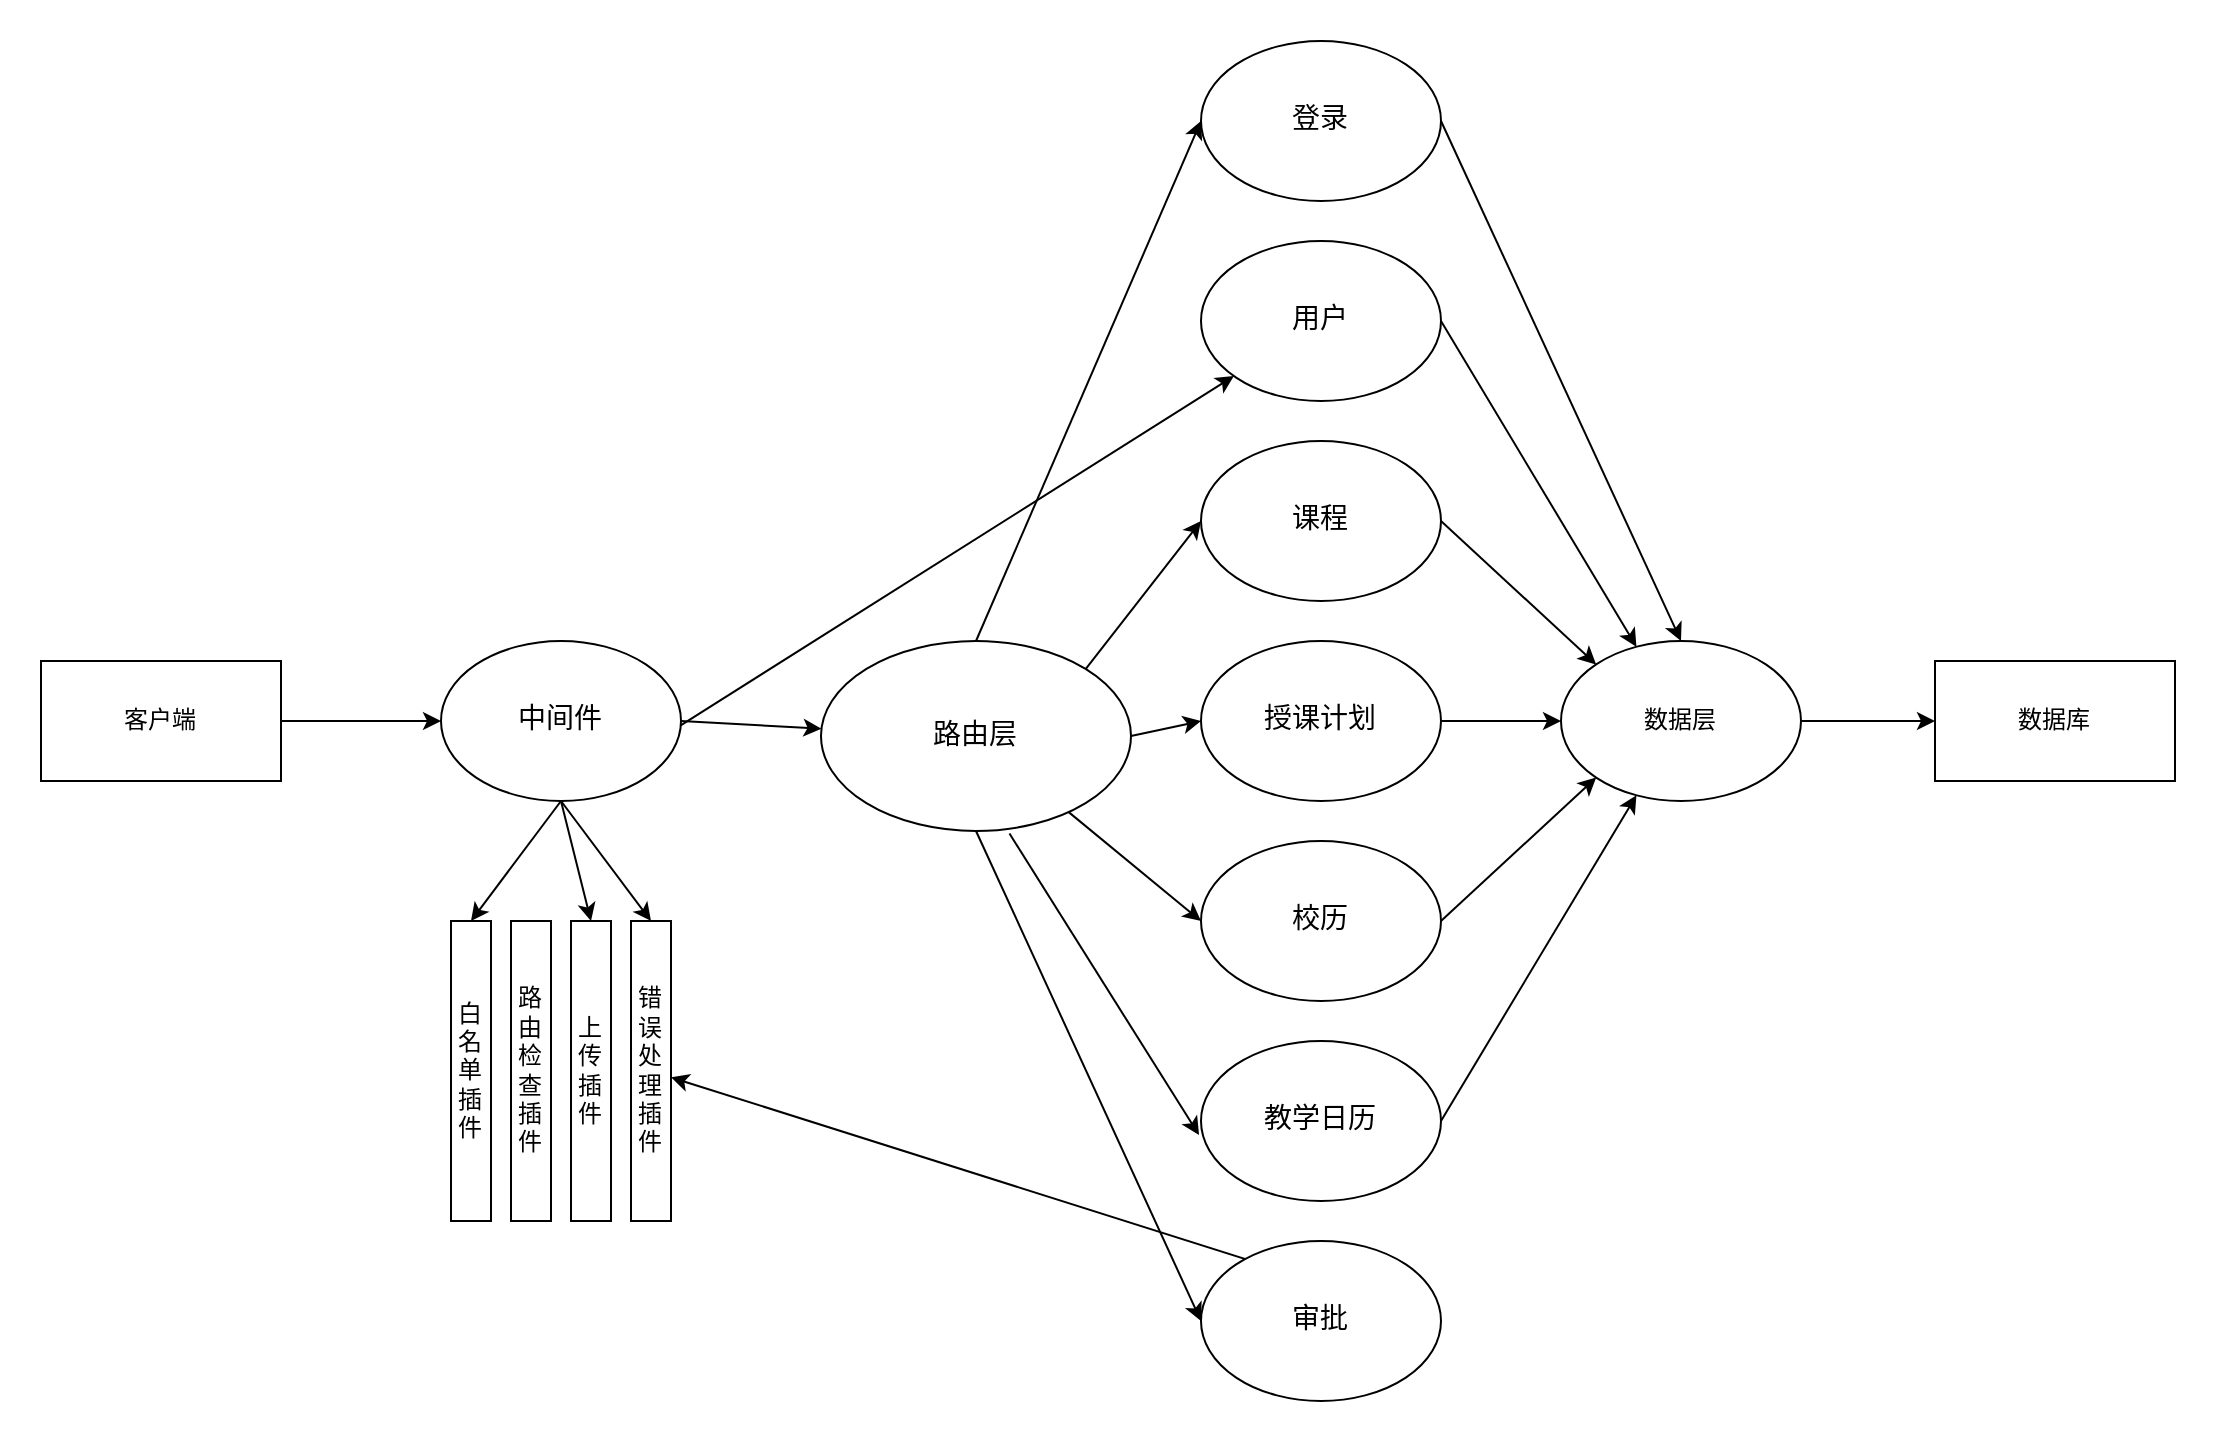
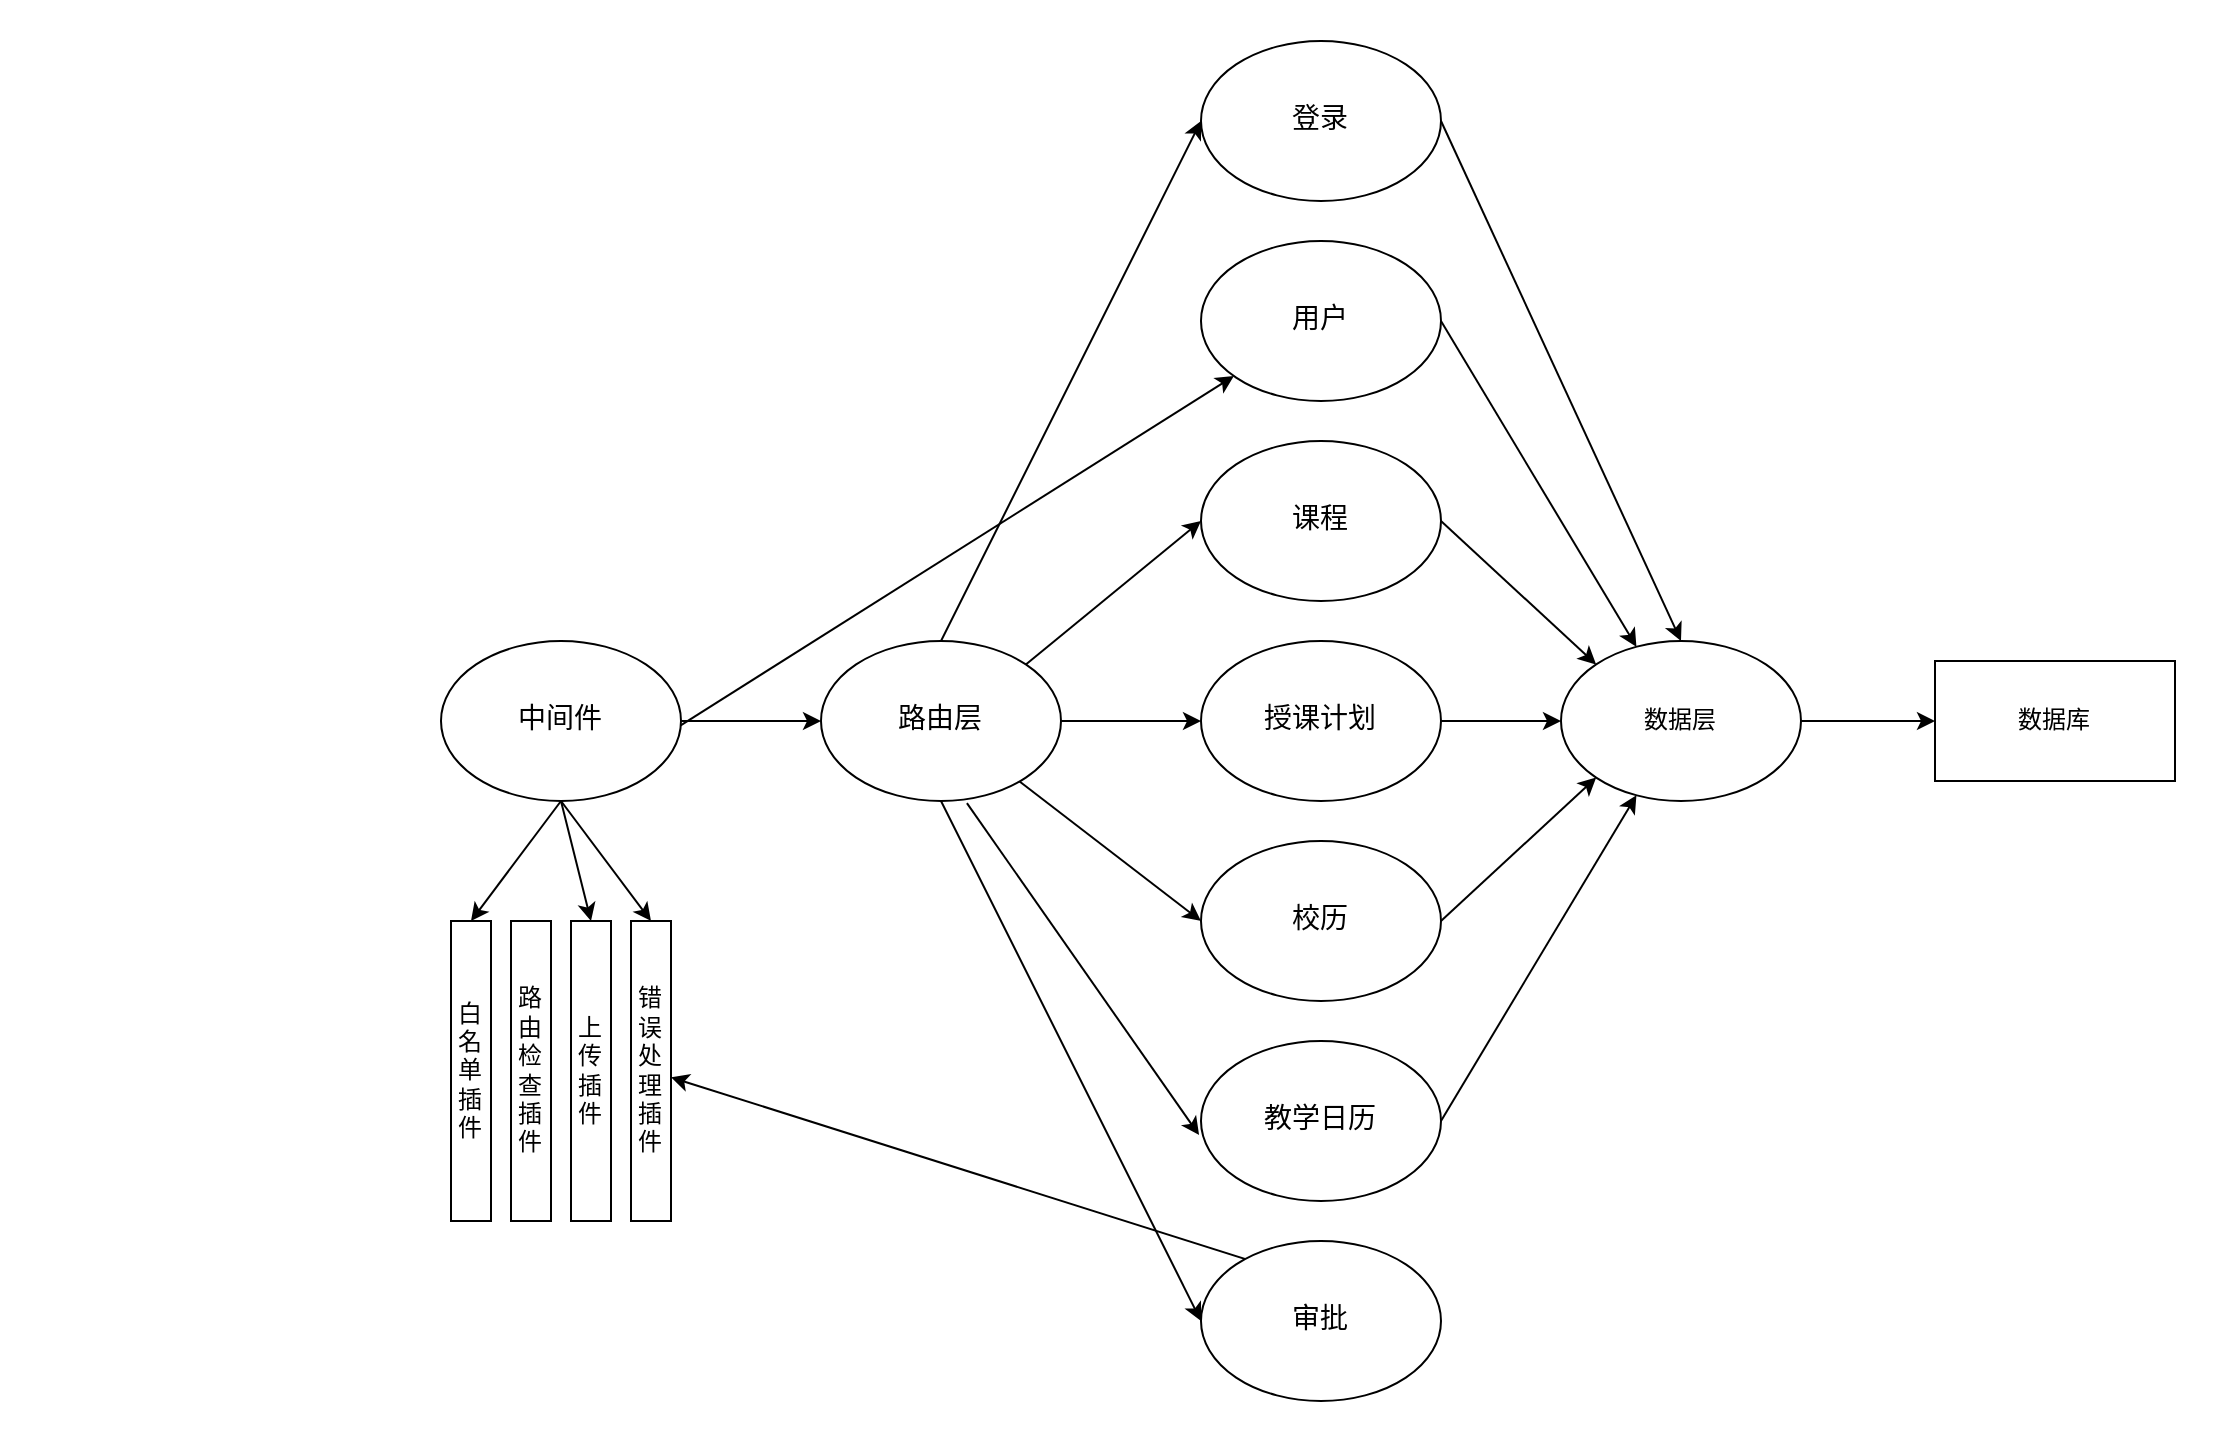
  <mxCell id="0" />
  <mxCell id="1" parent="0" />
  <mxCell id="2" style="edgeStyle=none;html=1;exitX=1;exitY=0.5;exitDx=0;exitDy=0;" edge="1" parent="1" source="7" target="14"><mxGeometry relative="1" as="geometry" /></mxCell>
  <mxCell id="3" style="edgeStyle=none;html=1;exitX=0.5;exitY=1;exitDx=0;exitDy=0;entryX=0.5;entryY=0;entryDx=0;entryDy=0;" edge="1" parent="1" source="7" target="34"><mxGeometry relative="1" as="geometry" /></mxCell>
  <mxCell id="4" style="edgeStyle=none;html=1;exitX=0.5;exitY=1;exitDx=0;exitDy=0;" edge="1" parent="1" source="7" target="20"><mxGeometry relative="1" as="geometry" /></mxCell>
  <mxCell id="5" style="edgeStyle=none;html=1;exitX=0.5;exitY=1;exitDx=0;exitDy=0;entryX=0.5;entryY=0;entryDx=0;entryDy=0;" edge="1" parent="1" source="7" target="36"><mxGeometry relative="1" as="geometry" /></mxCell>
  <mxCell id="6" style="edgeStyle=none;html=1;exitX=0.5;exitY=1;exitDx=0;exitDy=0;entryX=0.5;entryY=0;entryDx=0;entryDy=0;" edge="1" parent="1" source="7" target="37"><mxGeometry relative="1" as="geometry" /></mxCell>
  <mxCell id="7" value="&lt;span lang=&quot;EN-US&quot; style=&quot;font-size: 10.5pt ; font-family: &amp;#34;times new roman&amp;#34; , serif&quot;&gt;中间件&lt;/span&gt;" style="ellipse;whiteSpace=wrap;html=1;" vertex="1" parent="1"><mxGeometry x="220" y="320" width="120" height="80" as="geometry" /></mxCell>
  <mxCell id="8" style="edgeStyle=none;html=1;exitX=0.5;exitY=0;exitDx=0;exitDy=0;entryX=0;entryY=0.5;entryDx=0;entryDy=0;" edge="1" parent="1" source="14" target="18"><mxGeometry relative="1" as="geometry" /></mxCell>
  <mxCell id="9" style="edgeStyle=none;html=1;entryX=0;entryY=0.5;entryDx=0;entryDy=0;" edge="1" parent="1" source="14" target="26"><mxGeometry relative="1" as="geometry" /></mxCell>
  <mxCell id="10" style="edgeStyle=none;html=1;exitX=0.608;exitY=1.013;exitDx=0;exitDy=0;entryX=-0.008;entryY=0.588;entryDx=0;entryDy=0;entryPerimeter=0;exitPerimeter=0;" edge="1" parent="1" source="14" target="28"><mxGeometry relative="1" as="geometry" /></mxCell>
  <mxCell id="11" style="edgeStyle=none;html=1;exitX=0.5;exitY=1;exitDx=0;exitDy=0;entryX=0;entryY=0.5;entryDx=0;entryDy=0;" edge="1" parent="1" source="14" target="30"><mxGeometry relative="1" as="geometry" /></mxCell>
  <mxCell id="12" style="edgeStyle=none;html=1;exitX=1;exitY=0.5;exitDx=0;exitDy=0;entryX=0;entryY=0.5;entryDx=0;entryDy=0;" edge="1" parent="1" source="14" target="24"><mxGeometry relative="1" as="geometry" /></mxCell>
  <mxCell id="13" style="edgeStyle=none;html=1;exitX=1;exitY=0;exitDx=0;exitDy=0;entryX=0;entryY=0.5;entryDx=0;entryDy=0;" edge="1" parent="1" source="14" target="22"><mxGeometry relative="1" as="geometry" /></mxCell>
- <mxCell id="14" value="&lt;span lang=&quot;EN-US&quot; style=&quot;font-size: 10.5pt ; font-family: &amp;#34;times new roman&amp;#34; , serif&quot;&gt;路由层&lt;/span&gt;" style="ellipse;whiteSpace=wrap;html=1;" vertex="1" parent="1"><mxGeometry x="410" y="320" width="155" height="95" as="geometry" /></mxCell>
- <mxCell id="15" style="edgeStyle=none;html=1;exitX=1;exitY=0.5;exitDx=0;exitDy=0;entryX=0;entryY=0.5;entryDx=0;entryDy=0;" edge="1" parent="1" source="16" target="7"><mxGeometry relative="1" as="geometry" /></mxCell>
- <mxCell id="16" value="客户端" style="rounded=0;whiteSpace=wrap;html=1;" vertex="1" parent="1"><mxGeometry x="20" y="330" width="120" height="60" as="geometry" /></mxCell>
+ <mxCell id="14" value="&lt;span lang=&quot;EN-US&quot; style=&quot;font-size: 10.5pt ; font-family: &amp;#34;times new roman&amp;#34; , serif&quot;&gt;路由层&lt;/span&gt;" style="ellipse;whiteSpace=wrap;html=1;" vertex="1" parent="1"><mxGeometry x="410" y="320" width="120" height="80" as="geometry" /></mxCell>
  <mxCell id="17" style="edgeStyle=none;html=1;exitX=1;exitY=0.5;exitDx=0;exitDy=0;entryX=0.5;entryY=0;entryDx=0;entryDy=0;" edge="1" parent="1" source="18" target="32"><mxGeometry relative="1" as="geometry" /></mxCell>
  <mxCell id="18" value="&lt;span lang=&quot;EN-US&quot; style=&quot;font-size: 10.5pt ; font-family: &amp;#34;times new roman&amp;#34; , serif&quot;&gt;登录&lt;/span&gt;" style="ellipse;whiteSpace=wrap;html=1;" vertex="1" parent="1"><mxGeometry x="600" y="20" width="120" height="80" as="geometry" /></mxCell>
  <mxCell id="19" style="edgeStyle=none;html=1;exitX=1;exitY=0.5;exitDx=0;exitDy=0;" edge="1" parent="1" source="20" target="32"><mxGeometry relative="1" as="geometry" /></mxCell>
  <mxCell id="20" value="&lt;span lang=&quot;EN-US&quot; style=&quot;font-size: 10.5pt ; font-family: &amp;#34;times new roman&amp;#34; , serif&quot;&gt;用户&lt;/span&gt;" style="ellipse;whiteSpace=wrap;html=1;" vertex="1" parent="1"><mxGeometry x="600" y="120" width="120" height="80" as="geometry" /></mxCell>
  <mxCell id="21" style="edgeStyle=none;html=1;exitX=1;exitY=0.5;exitDx=0;exitDy=0;entryX=0;entryY=0;entryDx=0;entryDy=0;" edge="1" parent="1" source="22" target="32"><mxGeometry relative="1" as="geometry" /></mxCell>
  <mxCell id="22" value="&lt;span lang=&quot;EN-US&quot; style=&quot;font-size: 10.5pt ; font-family: &amp;#34;times new roman&amp;#34; , serif&quot;&gt;课程&lt;/span&gt;" style="ellipse;whiteSpace=wrap;html=1;" vertex="1" parent="1"><mxGeometry x="600" y="220" width="120" height="80" as="geometry" /></mxCell>
  <mxCell id="23" style="edgeStyle=none;html=1;exitX=1;exitY=0.5;exitDx=0;exitDy=0;entryX=0;entryY=0.5;entryDx=0;entryDy=0;" edge="1" parent="1" source="24" target="32"><mxGeometry relative="1" as="geometry" /></mxCell>
  <mxCell id="24" value="&lt;span lang=&quot;EN-US&quot; style=&quot;font-size: 10.5pt ; font-family: &amp;#34;times new roman&amp;#34; , serif&quot;&gt;授课计划&lt;/span&gt;" style="ellipse;whiteSpace=wrap;html=1;" vertex="1" parent="1"><mxGeometry x="600" y="320" width="120" height="80" as="geometry" /></mxCell>
  <mxCell id="25" style="edgeStyle=none;html=1;exitX=1;exitY=0.5;exitDx=0;exitDy=0;entryX=0;entryY=1;entryDx=0;entryDy=0;" edge="1" parent="1" source="26" target="32"><mxGeometry relative="1" as="geometry" /></mxCell>
  <mxCell id="26" value="&lt;span lang=&quot;EN-US&quot; style=&quot;font-size: 10.5pt ; font-family: &amp;#34;times new roman&amp;#34; , serif&quot;&gt;校历&lt;/span&gt;" style="ellipse;whiteSpace=wrap;html=1;" vertex="1" parent="1"><mxGeometry x="600" y="420" width="120" height="80" as="geometry" /></mxCell>
  <mxCell id="27" style="edgeStyle=none;html=1;exitX=1;exitY=0.5;exitDx=0;exitDy=0;" edge="1" parent="1" source="28" target="32"><mxGeometry relative="1" as="geometry" /></mxCell>
  <mxCell id="28" value="&lt;span lang=&quot;EN-US&quot; style=&quot;font-size: 10.5pt ; font-family: &amp;#34;times new roman&amp;#34; , serif&quot;&gt;教学日历&lt;/span&gt;" style="ellipse;whiteSpace=wrap;html=1;" vertex="1" parent="1"><mxGeometry x="600" y="520" width="120" height="80" as="geometry" /></mxCell>
  <mxCell id="29" style="edgeStyle=none;html=1;exitX=1;exitY=0.5;exitDx=0;exitDy=0;" edge="1" parent="1" source="30" target="37"><mxGeometry relative="1" as="geometry" /></mxCell>
  <mxCell id="30" value="&lt;span lang=&quot;EN-US&quot; style=&quot;font-size: 10.5pt ; font-family: &amp;#34;times new roman&amp;#34; , serif&quot;&gt;审批&lt;/span&gt;" style="ellipse;whiteSpace=wrap;html=1;" vertex="1" parent="1"><mxGeometry x="600" y="620" width="120" height="80" as="geometry" /></mxCell>
  <mxCell id="31" style="edgeStyle=none;html=1;exitX=1;exitY=0.5;exitDx=0;exitDy=0;entryX=0;entryY=0.5;entryDx=0;entryDy=0;" edge="1" parent="1" source="32" target="33"><mxGeometry relative="1" as="geometry" /></mxCell>
  <mxCell id="32" value="数据层" style="ellipse;whiteSpace=wrap;html=1;" vertex="1" parent="1"><mxGeometry x="780" y="320" width="120" height="80" as="geometry" /></mxCell>
  <mxCell id="33" value="数据库" style="rounded=0;whiteSpace=wrap;html=1;" vertex="1" parent="1"><mxGeometry x="967" y="330" width="120" height="60" as="geometry" /></mxCell>
  <mxCell id="34" value="白名单插件" style="rounded=0;whiteSpace=wrap;html=1;" vertex="1" parent="1"><mxGeometry x="225" y="460" width="20" height="150" as="geometry" /></mxCell>
  <mxCell id="35" value="路由检查插件" style="rounded=0;whiteSpace=wrap;html=1;" vertex="1" parent="1"><mxGeometry x="255" y="460" width="20" height="150" as="geometry" /></mxCell>
  <mxCell id="36" value="上传插件" style="rounded=0;whiteSpace=wrap;html=1;" vertex="1" parent="1"><mxGeometry x="285" y="460" width="20" height="150" as="geometry" /></mxCell>
  <mxCell id="37" value="错误处理插件" style="rounded=0;whiteSpace=wrap;html=1;" vertex="1" parent="1"><mxGeometry x="315" y="460" width="20" height="150" as="geometry" /></mxCell>
